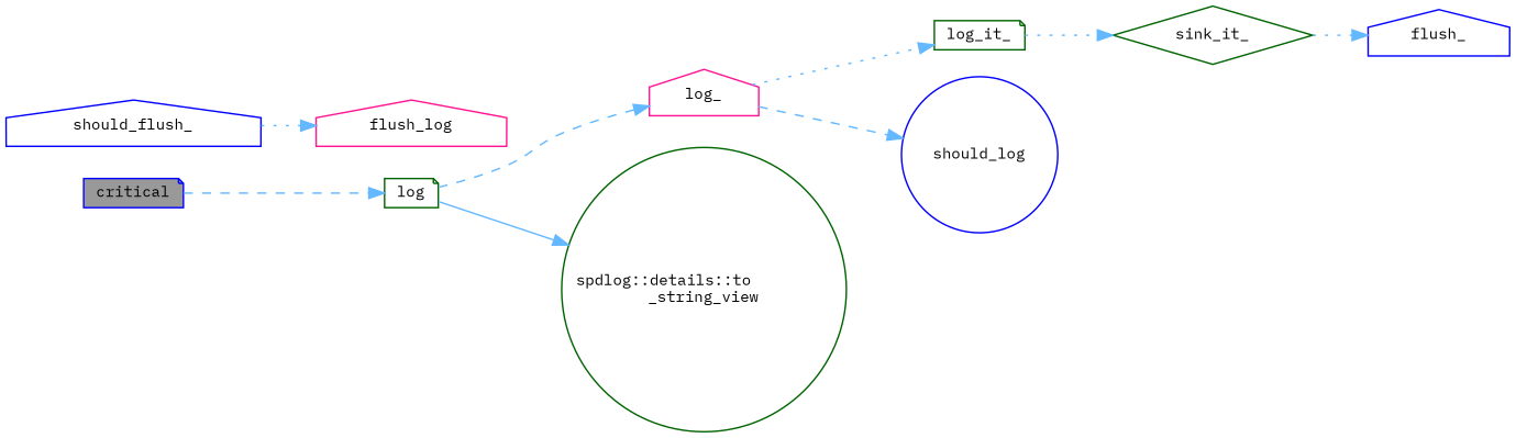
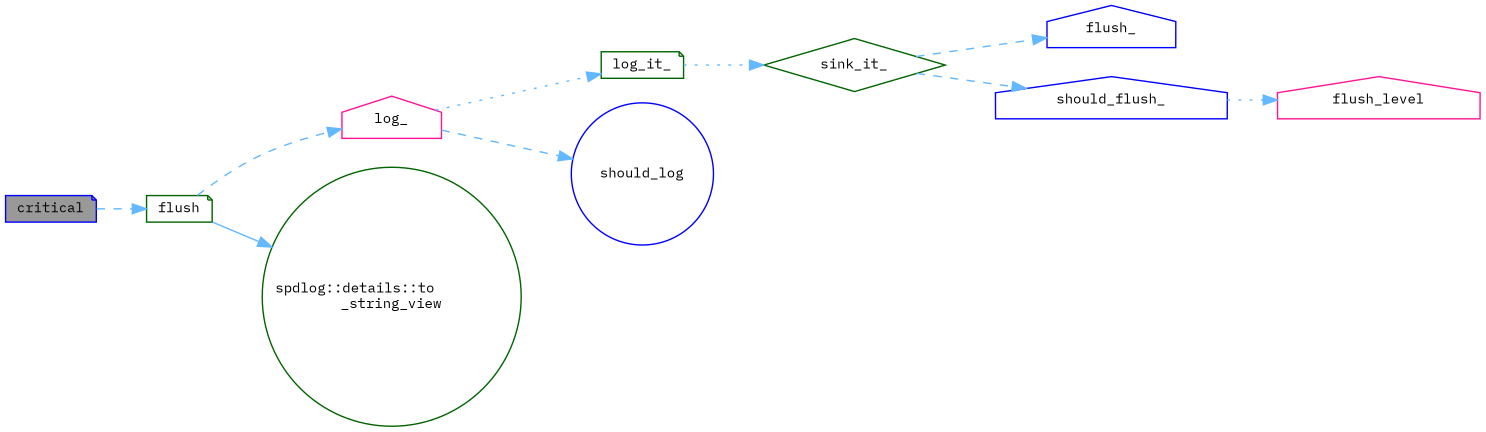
  digraph {
    fontname="IBM Plex Mono"
    rankdir=LR
    node [color=blue fillcolor=white fontname="IBM Plex Mono" fontsize=10 shape=house style=filled]
    edge [color=steelblue1 fontname="IBM Plex Mono" fontsize=10 labelfontname=Helvetica labelfontsize=10 style=dashed]
    n1 [fillcolor=grey60 fontcolor=black height=0.2 label=critical shape=note width=0.4]
-   n2 [color=darkgreen height=0.2 label=log shape=note width=0.4]
+   n2 [color=darkgreen height=0.2 label=flush shape=note width=0.4]
    n3 [color=deeppink height=0.2 label=log_ width=0.4]
    n4 [color=darkgreen height=0.2 label="spdlog::details::to\l_string_view" shape=circle width=0.4]
    n5 [color=darkgreen height=0.2 label=log_it_ shape=note width=0.4]
    n6 [height=0.2 label=should_log shape=circle width=0.4]
    n7 [color=darkgreen height=0.2 label=sink_it_ shape=diamond width=0.4]
    n8 [height=0.2 label=flush_ width=0.4]
    n9 [height=0.2 label=should_flush_ width=0.4]
-   n10 [color=deeppink height=0.2 label=flush_log width=0.4]
+   n10 [color=deeppink height=0.2 label=flush_level width=0.4]
    n1 -> n2
    n2 -> n3
    n2 -> n4 [style=solid]
    n3 -> n5 [style=dotted]
    n3 -> n6
    n5 -> n7 [style=dotted]
-   n7 -> n8 [style=dotted]
+   n7 -> n8
+   n7 -> n9
    n9 -> n10 [style=dotted]
  }
